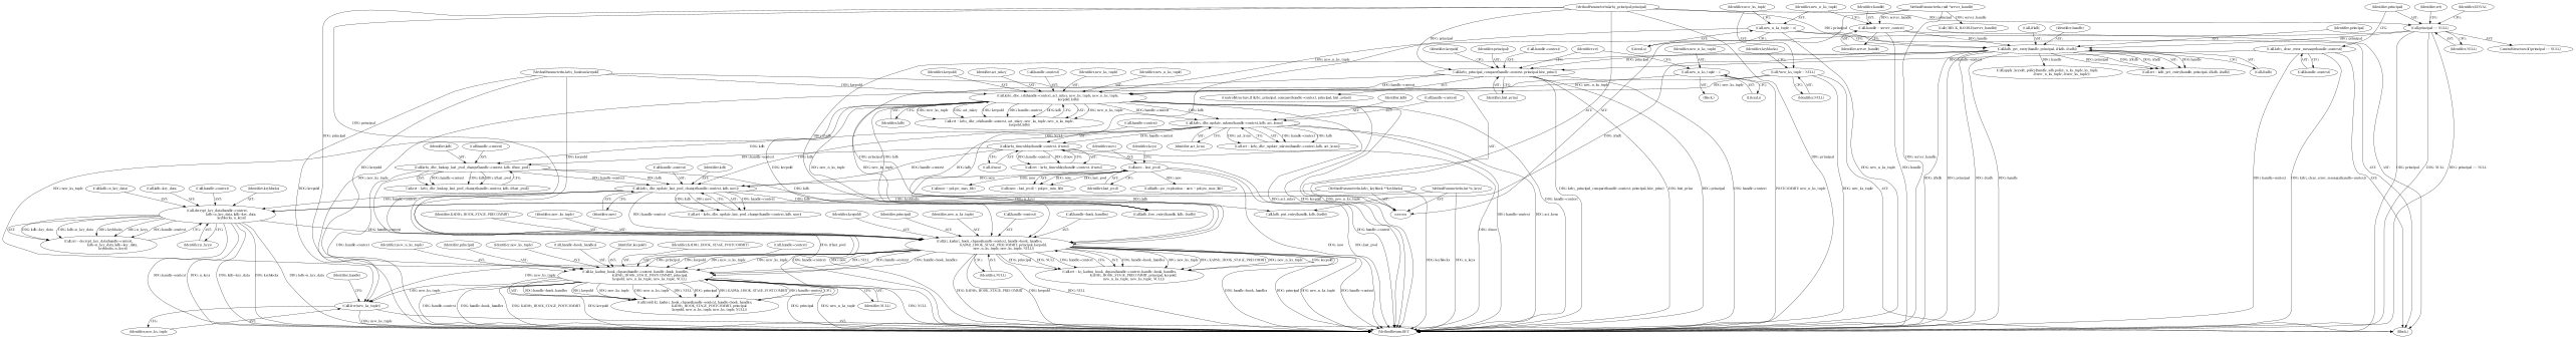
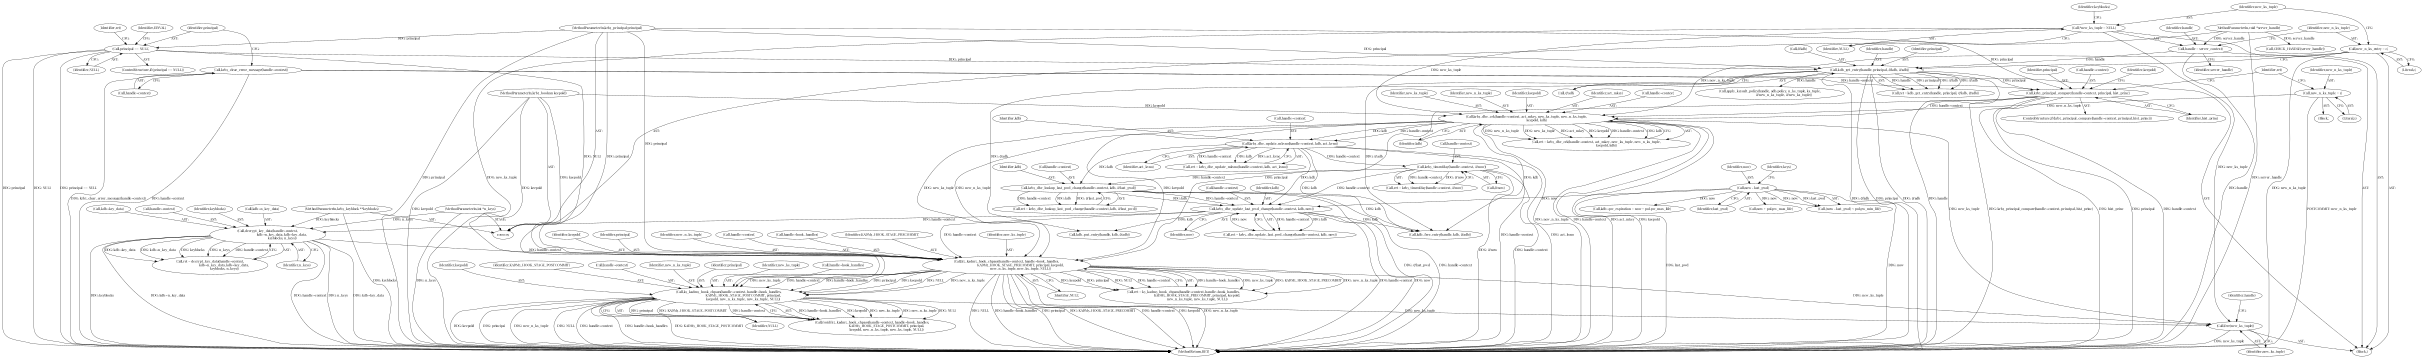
  digraph {
    fontname="Playfair Display"
    node [fontname="Playfair Display"]
    edge [fontname="Playfair Display"]
    n1 [label="(Call,free(new_ks_tuple))"]
    n2 [label="(MethodReturn,RET)"]
    n3 [label="(Block,)"]
    n4 [label="(Identifier,new_ks_tuple)"]
    n5 [label="(Call,k5_kadm5_hook_chpass(handle->context, handle->hook_handles,\n                               KADM5_HOOK_STAGE_PRECOMMIT, principal, keepold,\n                               new_n_ks_tuple, new_ks_tuple, NULL))"]
    n6 [label="(Call,k5_kadm5_hook_chpass(handle->context, handle->hook_handles,\n                                KADM5_HOOK_STAGE_POSTCOMMIT, principal,\n                                keepold, new_n_ks_tuple, new_ks_tuple, NULL))"]
    n7 [label="(Identifier,NULL)"]
    n8 [label="(Call,ret = k5_kadm5_hook_chpass(handle->context, handle->hook_handles,\n                               KADM5_HOOK_STAGE_PRECOMMIT, principal, keepold,\n                               new_n_ks_tuple, new_ks_tuple, NULL))"]
    n9 [label="(Call,(void) k5_kadm5_hook_chpass(handle->context, handle->hook_handles,\n                                KADM5_HOOK_STAGE_POSTCOMMIT, principal,\n                                keepold, new_n_ks_tuple, new_ks_tuple, NULL))"]
    n10 [label="(Identifier,NULL)"]
    n11 [label="(Call,krb5_dbe_update_last_pwd_change(handle->context, kdb, now))"]
    n12 [label="(Call,decrypt_key_data(handle->context,\n                               kdb->n_key_data, kdb->key_data,\n                                keyblocks, n_keys))"]
    n13 [label="(Call,kdb_free_entry(handle, kdb, &adb))"]
    n14 [label="(Call,kdb_put_entry(handle, kdb, &adb))"]
    n15 [label="(Call,ret = krb5_dbe_update_last_pwd_change(handle->context, kdb, now))"]
    n16 [label="(Identifier,now)"]
    n17 [label="(Call,ret = decrypt_key_data(handle->context,\n                               kdb->n_key_data, kdb->key_data,\n                                keyblocks, n_keys))"]
    n18 [label="(Identifier,n_keys)"]
    n19 [label="(Call,krb5_dbe_lookup_last_pwd_change(handle->context, kdb, &last_pwd))"]
    n20 [label="(Call,ret = krb5_dbe_lookup_last_pwd_change(handle->context, kdb, &last_pwd))"]
    n21 [label="(Call,krb5_timeofday(handle->context, &now))"]
    n22 [label="(Call,&now)"]
    n23 [label="(Call,ret = krb5_timeofday(handle->context, &now))"]
    n24 [label="(Call,krb5_dbe_update_mkvno(handle->context, kdb, act_kvno))"]
    n25 [label="(Call,ret = krb5_dbe_update_mkvno(handle->context, kdb, act_kvno))"]
    n26 [label="(Identifier,act_kvno)"]
    n27 [label="(Call,krb5_dbe_crk(handle->context, act_mkey, new_ks_tuple, new_n_ks_tuple,\n                       keepold, kdb))"]
    n28 [label="(Identifier,kdb)"]
    n29 [label="(Call,ret = krb5_dbe_crk(handle->context, act_mkey, new_ks_tuple, new_n_ks_tuple,\n                       keepold, kdb))"]
    n30 [label="(Call,krb5_principal_compare(handle->context, principal, hist_princ))"]
    n31 [label="(Identifier,hist_princ)"]
    n32 [label="(ControlStructure,if (krb5_principal_compare(handle->context, principal, hist_princ)))"]
    n33 [label="(Call,krb5_clear_error_message(handle->context))"]
    n34 [label="(Call,handle->context)"]
    n35 [label="(Call,kdb_get_entry(handle, principal, &kdb, &adb))"]
    n36 [label="(Call,apply_keysalt_policy(handle, adb.policy, n_ks_tuple, ks_tuple,\n                               &new_n_ks_tuple, &new_ks_tuple))"]
    n37 [label="(Call,ret = kdb_get_entry(handle, principal, &kdb, &adb))"]
    n38 [label="(Call,&adb)"]
    n39 [label="(Call,handle = server_context)"]
    n40 [label="(Identifier,server_handle)"]
    n41 [label="(MethodParameterIn,void *server_handle)"]
    n42 [label="(Call,CHECK_HANDLE(server_handle))"]
    1000105
    n44 [label="(Call,principal == NULL)"]
    n45 [label="(ControlStructure,if (principal == NULL))"]
    n46 [label="(Identifier,NULL)"]
    n47 [label="(MethodParameterIn,krb5_principal principal)"]
    n48 [label="(Call,*new_ks_tuple = NULL)"]
    n49 [label="(Identifier,NULL)"]
-   n50 [label="(Call,new_n_ks_tuple = 0)"]
+   n50 [label="(Call,new_n_ks_entry = 0)"]
    n51 [label="(Literal,0)"]
    n52 [label="(Call,new_n_ks_tuple = 1)"]
    n53 [label="(Block,)"]
    n54 [label="(Literal,1)"]
    n55 [label="(MethodParameterIn,krb5_boolean keepold)"]
    n56 [label="(Call,now - last_pwd)"]
    n57 [label="(Identifier,last_pwd)"]
    n58 [label="(Call,now + pol.pw_max_life)"]
    n59 [label="(Call,(now - last_pwd) < pol.pw_min_life)"]
    n60 [label="(Call,kdb->pw_expiration = now + pol.pw_max_life)"]
    n61 [label="(MethodParameterIn,krb5_keyblock **keyblocks)"]
    n62 [label="(MethodParameterIn,int *n_keys)"]
    n63 [label="(Identifier,keepold)"]
    n64 [label="(Identifier,kdb)"]
    n65 [label="(Identifier,KADM5_HOOK_STAGE_POSTCOMMIT)"]
    n66 [label="(Identifier,handle)"]
    n67 [label="(Identifier,keepold)"]
    n68 [label="(Call,kdb->key_data)"]
    n69 [label="(Call,handle->context)"]
    n70 [label="(Identifier,principal)"]
    n71 [label="(Identifier,act_mkey)"]
    n72 [label="(Identifier,new_n_ks_tuple)"]
    n73 [label="(Call,handle->context)"]
    n74 [label="(Identifier,principal)"]
    n75 [label="(Identifier,principal)"]
    n76 [label="(Call,handle->context)"]
    n77 [label="(Identifier,new_ks_tuple)"]
    n78 [label="(Identifier,keyblocks)"]
    n79 [label="(Call,handle->context)"]
    n80 [label="(Call,handle->context)"]
    n81 [label="(Identifier,ret)"]
    n82 [label="(Identifier,new_ks_tuple)"]
    n83 [label="(Identifier,ret)"]
    n84 [label="(Identifier,new_n_ks_tuple)"]
    n85 [label="(Identifier,kdb)"]
    n86 [label="(Identifier,new_n_ks_tuple)"]
    n87 [label="(Call,handle->context)"]
    n88 [label="(Call,handle->context)"]
    n89 [label="(Call,&kdb)"]
    n90 [label="(Identifier,kdb)"]
    n91 [label="(Identifier,new_n_ks_tuple)"]
    n92 [label="(Identifier,handle)"]
    n93 [label="(Identifier,keepold)"]
    n94 [label="(Identifier,keepold)"]
    n95 [label="(Identifier,EINVAL)"]
    n96 [label="(Identifier,keys)"]
    n97 [label="(Identifier,new_n_ks_tuple)"]
    n98 [label="(Call,handle->hook_handles)"]
    n99 [label="(Call,handle->context)"]
    n100 [label="(Identifier,now)"]
    n101 [label="(Call,handle->context)"]
    n102 [label="(Identifier,keyblocks)"]
    n103 [label="(Identifier,principal)"]
    n104 [label="(Identifier,principal)"]
    n105 [label="(Identifier,KADM5_HOOK_STAGE_PRECOMMIT)"]
    n106 [label="(Call,handle->hook_handles)"]
    n107 [label="(Identifier,new_ks_tuple)"]
    n108 [label="(Call,kdb->n_key_data)"]
    n109 [label="(Identifier,new_ks_tuple)"]
    n110 [label="(Identifier,handle)"]
    n1 -> n2 [label="DDG: new_ks_tuple"]
    n1 -> n3 [label="AST: "]
    n1 -> n4 [label="CFG: "]
    n4 -> n1 [label="AST: "]
    n5 -> n1 [label="DDG: new_ks_tuple"]
    n5 -> n2 [label="DDG: new_n_ks_tuple"]
    n5 -> n2 [label="DDG: handle->context"]
    n5 -> n2 [label="DDG: keepold"]
    n5 -> n2 [label="DDG: NULL"]
    n5 -> n2 [label="DDG: handle->hook_handles"]
    n5 -> n2 [label="DDG: principal"]
    n5 -> n2 [label="DDG: KADM5_HOOK_STAGE_PRECOMMIT"]
    n5 -> n6 [label="DDG: handle->context"]
    n5 -> n6 [label="DDG: handle->hook_handles"]
    n5 -> n6 [label="DDG: principal"]
    n5 -> n6 [label="DDG: keepold"]
    n5 -> n6 [label="DDG: new_n_ks_tuple"]
    n5 -> n6 [label="DDG: new_ks_tuple"]
    n5 -> n6 [label="DDG: NULL"]
    n5 -> n7 [label="CFG: "]
    n5 -> n8 [label="AST: "]
    n5 -> n8 [label="DDG: handle->hook_handles"]
    n5 -> n8 [label="DDG: new_ks_tuple"]
    n5 -> n8 [label="DDG: KADM5_HOOK_STAGE_PRECOMMIT"]
    n5 -> n8 [label="DDG: new_n_ks_tuple"]
    n5 -> n8 [label="DDG: keepold"]
    n5 -> n8 [label="DDG: principal"]
    n5 -> n8 [label="DDG: NULL"]
    n5 -> n8 [label="DDG: handle->context"]
    n6 -> n1 [label="DDG: new_ks_tuple"]
    n6 -> n2 [label="DDG: handle->hook_handles"]
    n6 -> n2 [label="DDG: KADM5_HOOK_STAGE_POSTCOMMIT"]
    n6 -> n2 [label="DDG: keepold"]
    n6 -> n2 [label="DDG: principal"]
    n6 -> n2 [label="DDG: new_n_ks_tuple"]
    n6 -> n2 [label="DDG: NULL"]
    n6 -> n2 [label="DDG: handle->context"]
    n6 -> n9 [label="AST: "]
    n6 -> n9 [label="DDG: handle->hook_handles"]
    n6 -> n9 [label="DDG: keepold"]
    n6 -> n9 [label="DDG: new_ks_tuple"]
    n6 -> n9 [label="DDG: new_n_ks_tuple"]
    n6 -> n9 [label="DDG: NULL"]
    n6 -> n9 [label="DDG: principal"]
    n6 -> n9 [label="DDG: KADM5_HOOK_STAGE_POSTCOMMIT"]
    n6 -> n9 [label="DDG: handle->context"]
    n6 -> n10 [label="CFG: "]
    n7 -> n5 [label="AST: "]
    n8 -> n5 [label="CFG: "]
    n9 -> n6 [label="CFG: "]
    n10 -> n6 [label="AST: "]
    n11 -> n2 [label="DDG: handle->context"]
    n11 -> n2 [label="DDG: now"]
    n11 -> n5 [label="DDG: handle->context"]
    n11 -> n12 [label="DDG: handle->context"]
    n11 -> n13 [label="DDG: kdb"]
    n11 -> n14 [label="DDG: kdb"]
    n11 -> n15 [label="AST: "]
    n11 -> n15 [label="DDG: handle->context"]
    n11 -> n15 [label="DDG: kdb"]
    n11 -> n15 [label="DDG: now"]
    n11 -> n16 [label="CFG: "]
    n12 -> n2 [label="DDG: n_keys"]
    n12 -> n2 [label="DDG: kdb->key_data"]
    n12 -> n2 [label="DDG: keyblocks"]
    n12 -> n2 [label="DDG: kdb->n_key_data"]
    n12 -> n2 [label="DDG: handle->context"]
    n12 -> n5 [label="DDG: handle->context"]
    n12 -> n17 [label="AST: "]
    n12 -> n17 [label="DDG: kdb->key_data"]
    n12 -> n17 [label="DDG: kdb->n_key_data"]
    n12 -> n17 [label="DDG: keyblocks"]
    n12 -> n17 [label="DDG: n_keys"]
    n12 -> n17 [label="DDG: handle->context"]
    n12 -> n18 [label="CFG: "]
    n15 -> n11 [label="CFG: "]
    n16 -> n11 [label="AST: "]
    n17 -> n12 [label="CFG: "]
    n18 -> n12 [label="AST: "]
    n19 -> n2 [label="DDG: &last_pwd"]
    n19 -> n2 [label="DDG: handle->context"]
    n19 -> n11 [label="DDG: handle->context"]
    n19 -> n11 [label="DDG: kdb"]
    n19 -> n13 [label="DDG: kdb"]
    n19 -> n20 [label="AST: "]
    n19 -> n20 [label="DDG: handle->context"]
    n19 -> n20 [label="DDG: kdb"]
    n19 -> n20 [label="DDG: &last_pwd"]
    n20 -> n19 [label="CFG: "]
    n21 -> n2 [label="DDG: &now"]
    n21 -> n2 [label="DDG: handle->context"]
    n21 -> n11 [label="DDG: handle->context"]
    n21 -> n19 [label="DDG: handle->context"]
    n21 -> n22 [label="CFG: "]
    n21 -> n23 [label="AST: "]
    n21 -> n23 [label="DDG: handle->context"]
    n21 -> n23 [label="DDG: &now"]
    n22 -> n21 [label="AST: "]
    n23 -> n21 [label="CFG: "]
    n24 -> n2 [label="DDG: handle->context"]
    n24 -> n2 [label="DDG: act_kvno"]
    n24 -> n11 [label="DDG: kdb"]
    n24 -> n13 [label="DDG: kdb"]
    n24 -> n19 [label="DDG: kdb"]
    n24 -> n21 [label="DDG: handle->context"]
    n24 -> n25 [label="AST: "]
    n24 -> n25 [label="DDG: handle->context"]
    n24 -> n25 [label="DDG: kdb"]
    n24 -> n25 [label="DDG: act_kvno"]
    n24 -> n26 [label="CFG: "]
    n25 -> n24 [label="CFG: "]
    n26 -> n24 [label="AST: "]
    n27 -> n1 [label="DDG: new_ks_tuple"]
    n27 -> n2 [label="DDG: act_mkey"]
    n27 -> n2 [label="DDG: keepold"]
    n27 -> n2 [label="DDG: new_n_ks_tuple"]
    n27 -> n2 [label="DDG: handle->context"]
    n27 -> n5 [label="DDG: keepold"]
    n27 -> n5 [label="DDG: new_n_ks_tuple"]
    n27 -> n5 [label="DDG: new_ks_tuple"]
    n27 -> n13 [label="DDG: kdb"]
    n27 -> n24 [label="DDG: handle->context"]
    n27 -> n24 [label="DDG: kdb"]
    n27 -> n28 [label="CFG: "]
    n27 -> n29 [label="AST: "]
    n27 -> n29 [label="DDG: new_n_ks_tuple"]
    n27 -> n29 [label="DDG: new_ks_tuple"]
    n27 -> n29 [label="DDG: act_mkey"]
    n27 -> n29 [label="DDG: keepold"]
    n27 -> n29 [label="DDG: handle->context"]
    n27 -> n29 [label="DDG: kdb"]
    n28 -> n27 [label="AST: "]
    n29 -> n27 [label="CFG: "]
    n30 -> n2 [label="DDG: handle->context"]
    n30 -> n2 [label="DDG: krb5_principal_compare(handle->context, principal, hist_princ)"]
    n30 -> n2 [label="DDG: hist_princ"]
    n30 -> n2 [label="DDG: principal"]
    n30 -> n5 [label="DDG: principal"]
    n30 -> n27 [label="DDG: handle->context"]
    n30 -> n31 [label="CFG: "]
    n30 -> n32 [label="AST: "]
    n31 -> n30 [label="AST: "]
    n33 -> n2 [label="DDG: krb5_clear_error_message(handle->context)"]
    n33 -> n2 [label="DDG: handle->context"]
    n33 -> n3 [label="AST: "]
    n33 -> n30 [label="DDG: handle->context"]
    n33 -> n34 [label="CFG: "]
    n34 -> n33 [label="AST: "]
    n35 -> n2 [label="DDG: &adb"]
    n35 -> n2 [label="DDG: handle"]
    n35 -> n2 [label="DDG: &kdb"]
    n35 -> n2 [label="DDG: principal"]
    n35 -> n13 [label="DDG: &adb"]
    n35 -> n14 [label="DDG: &adb"]
    n35 -> n30 [label="DDG: principal"]
    n35 -> n36 [label="DDG: handle"]
    n35 -> n37 [label="AST: "]
    n35 -> n37 [label="DDG: handle"]
    n35 -> n37 [label="DDG: principal"]
    n35 -> n37 [label="DDG: &kdb"]
    n35 -> n37 [label="DDG: &adb"]
    n35 -> n38 [label="CFG: "]
    n38 -> n35 [label="AST: "]
    n39 -> n2 [label="DDG: handle"]
    n39 -> n3 [label="AST: "]
    n39 -> n35 [label="DDG: handle"]
    n39 -> n40 [label="CFG: "]
-   n40 -> n39 [label="AST: "]
+   n48 -> n39 [label="AST: "]
    n41 -> n2 [label="DDG: server_handle"]
    n41 -> n39 [label="DDG: server_handle"]
    n41 -> n42 [label="DDG: server_handle"]
    n41 -> 1000105 [label="AST: "]
    n44 -> n2 [label="DDG: principal == NULL"]
    n44 -> n2 [label="DDG: principal"]
    n44 -> n2 [label="DDG: NULL"]
    n44 -> n5 [label="DDG: NULL"]
    n44 -> n35 [label="DDG: principal"]
    n44 -> n45 [label="AST: "]
    n44 -> n46 [label="CFG: "]
    n46 -> n44 [label="AST: "]
    n47 -> n2 [label="DDG: principal"]
    n47 -> n5 [label="DDG: principal"]
    n47 -> n6 [label="DDG: principal"]
    n47 -> n30 [label="DDG: principal"]
    n47 -> n35 [label="DDG: principal"]
    n47 -> 1000105 [label="AST: "]
    n47 -> n44 [label="DDG: principal"]
    n48 -> n1 [label="DDG: new_ks_tuple"]
    n48 -> n2 [label="DDG: new_ks_tuple"]
    n48 -> n3 [label="AST: "]
    n48 -> n27 [label="DDG: new_ks_tuple"]
    n48 -> n49 [label="CFG: "]
    n49 -> n48 [label="AST: "]
    n50 -> n2 [label="DDG: new_n_ks_tuple"]
    n50 -> n3 [label="AST: "]
    n50 -> n27 [label="DDG: new_n_ks_tuple"]
    n50 -> n35 [label="CFG: "]
    n50 -> n51 [label="CFG: "]
    n51 -> n50 [label="AST: "]
    n52 -> n2 [label="POSTCOMMIT: new_n_ks_tuple"]
    n52 -> n27 [label="DDG: new_n_ks_tuple"]
    n52 -> n53 [label="AST: "]
    n52 -> n54 [label="CFG: "]
    n54 -> n52 [label="AST: "]
    n55 -> n2 [label="DDG: keepold"]
    n55 -> n5 [label="DDG: keepold"]
    n55 -> n6 [label="DDG: keepold"]
    n55 -> n27 [label="DDG: keepold"]
    n55 -> 1000105 [label="AST: "]
    n56 -> n2 [label="DDG: now"]
    n56 -> n2 [label="DDG: last_pwd"]
    n56 -> n11 [label="DDG: now"]
    n56 -> n57 [label="CFG: "]
    n56 -> n58 [label="DDG: now"]
    n56 -> n59 [label="AST: "]
    n56 -> n59 [label="DDG: now"]
    n56 -> n59 [label="DDG: last_pwd"]
    n56 -> n60 [label="DDG: now"]
    n57 -> n56 [label="AST: "]
    n61 -> n2 [label="DDG: keyblocks"]
    n61 -> n12 [label="DDG: keyblocks"]
    n61 -> 1000105 [label="AST: "]
    n62 -> n2 [label="DDG: n_keys"]
    n62 -> n12 [label="DDG: n_keys"]
-   n62 -> 1000105 [label="AST: "]
+   n62 -> 1000105 [label="STAGE: "]
    n63 -> n6 [label="AST: "]
    n64 -> n11 [label="AST: "]
    n65 -> n6 [label="AST: "]
    n66 -> n39 [label="AST: "]
    n67 -> n5 [label="AST: "]
    n68 -> n12 [label="AST: "]
    n69 -> n6 [label="AST: "]
    n70 -> n5 [label="AST: "]
    n71 -> n27 [label="AST: "]
    n72 -> n6 [label="AST: "]
    n73 -> n27 [label="AST: "]
    n74 -> n6 [label="AST: "]
    n75 -> n35 [label="AST: "]
    n76 -> n30 [label="AST: "]
    n77 -> n27 [label="AST: "]
    n78 -> n48 [label="CFG: "]
    n79 -> n11 [label="AST: "]
    n80 -> n21 [label="AST: "]
    n81 -> n44 [label="CFG: "]
    n82 -> n6 [label="AST: "]
    n83 -> n30 [label="CFG: "]
    n83 -> n52 [label="CFG: "]
    n84 -> n5 [label="AST: "]
    n85 -> n19 [label="AST: "]
    n86 -> n52 [label="AST: "]
    n87 -> n5 [label="AST: "]
    n88 -> n19 [label="AST: "]
    n89 -> n35 [label="AST: "]
    n90 -> n24 [label="AST: "]
    n91 -> n27 [label="AST: "]
    n92 -> n1 [label="CFG: "]
    n93 -> n30 [label="CFG: "]
    n94 -> n27 [label="AST: "]
    n95 -> n44 [label="CFG: "]
    n96 -> n56 [label="CFG: "]
    n97 -> n39 [label="CFG: "]
    n97 -> n50 [label="AST: "]
    n98 -> n5 [label="AST: "]
    n99 -> n24 [label="AST: "]
    n100 -> n56 [label="AST: "]
    n101 -> n12 [label="AST: "]
    n102 -> n12 [label="AST: "]
    n103 -> n30 [label="AST: "]
    n104 -> n33 [label="CFG: "]
    n104 -> n44 [label="AST: "]
    n105 -> n5 [label="AST: "]
    n106 -> n6 [label="AST: "]
    n107 -> n48 [label="AST: "]
    n107 -> n50 [label="CFG: "]
    n108 -> n12 [label="AST: "]
    n109 -> n5 [label="AST: "]
    n110 -> n35 [label="AST: "]
  }
